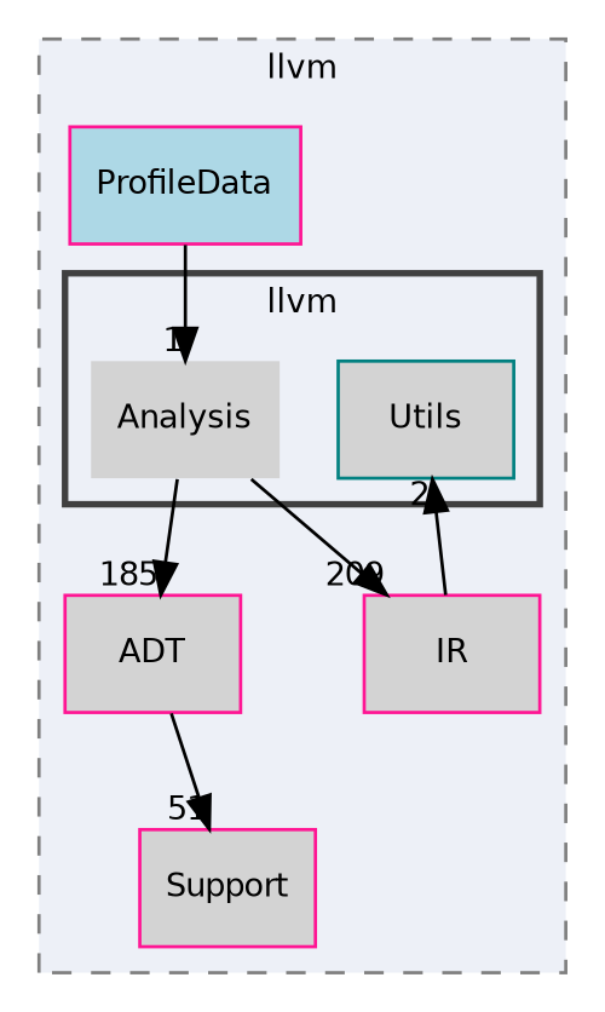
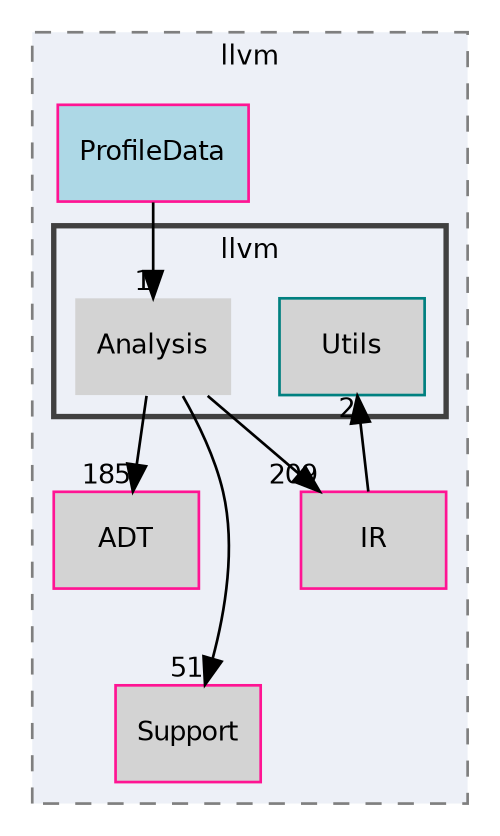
  digraph {
    compound=true
    node [color=deeppink fillcolor=lightgrey fontname=Helvetica fontsize=10 shape=box style="filled,"]
    edge [fontname=Helvetica fontsize=10 labeldistance=1.5 labelfontname=Helvetica labelfontsize=10]
    n1 [color=darkgreen label=Analysis shape=plaintext style=filled]
    n2 [color=teal label=Utils]
    n3 [label=ADT]
    n4 [label=Support]
    n5 [label=IR]
    n6 [fillcolor=lightblue label=ProfileData]
    subgraph cluster_1 {
      bgcolor="#edf0f7"
      fontname=Helvetica
      fontsize=10
      label=llvm
      pencolor=grey50
      style="filled,dashed,"
      n3
      n4
      n5
      n6
      subgraph cluster_2 {
        bgcolor="#edf0f7"
        fontname=Helvetica
        fontsize=10
        label=llvm
        pencolor=grey25
        style="filled,bold,"
        n1
        n2
      }
    }
    n1 -> n3 [headlabel=185]
-   n3 -> n4 [headlabel=51]
+   n1 -> n4 [headlabel=51]
    n1 -> n5 [headlabel=209]
    n5 -> n2 [headlabel=2]
    n6 -> n1 [headlabel=1]
  }
